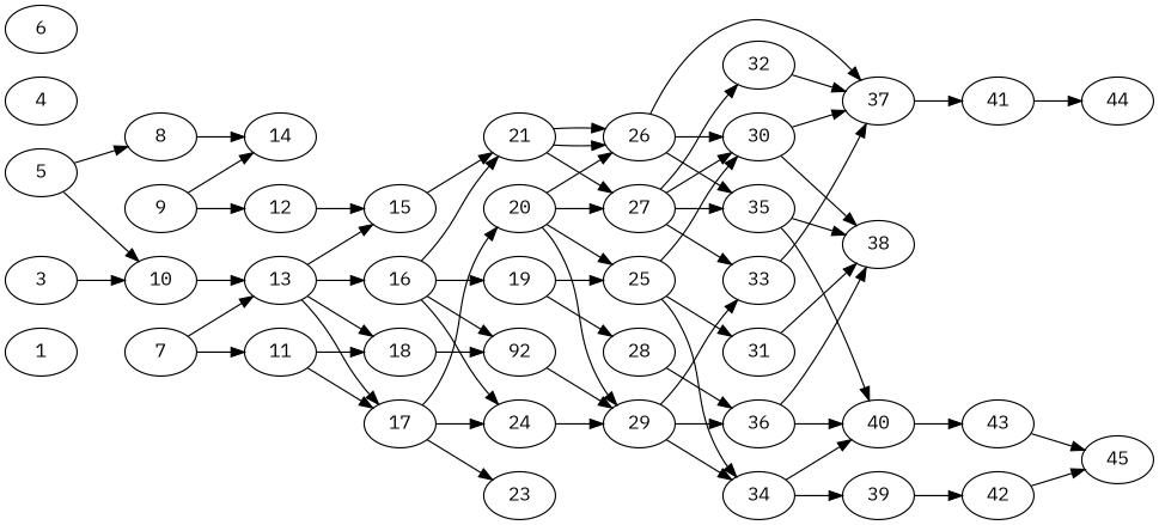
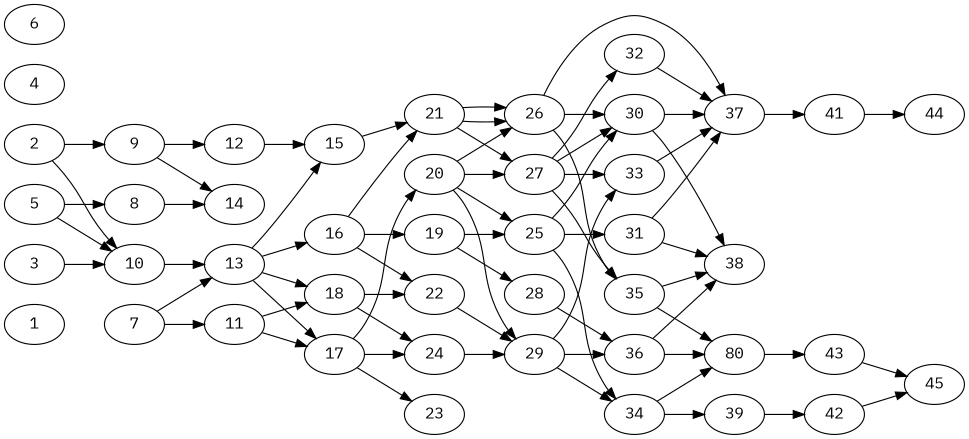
  digraph {
    fontname="IBM Plex Mono"
    rankdir=LR
    node [alpha=0.18 fontname="IBM Plex Mono"]
    edge [fontname="IBM Plex Mono"]
    1 [alpha=0.09 expect_size=6731776]
+   2 [alpha=0.07 expect_size=51549184]
    9 [alpha=0.10 expect_size=29320192]
    10 [alpha=0.11 expect_size=13802496]
    14 [alpha=0.03 expect_size=45983744]
    12 [alpha=0.19 expect_size=38637568]
    13 [expect_size=7794688]
    15 [alpha=0.20 expect_size=7267328]
    17 [expect_size=12563456]
    18 [alpha=0.13 expect_size=46705664]
    16 [alpha=0.08 expect_size=27560960]
    3 [alpha=0.16 expect_size=51743744]
    7 [alpha=0.14 expect_size=38672384]
    11 [alpha=0.07 expect_size=17906688]
    4 [alpha=0.04 expect_size=15902720]
    5 [alpha=0.09 expect_size=27781120]
    8 [alpha=0.01 expect_size=19300352]
    6 [alpha=0.14 expect_size=40302592]
    20 [alpha=0.10 expect_size=26553344]
    23 [alpha=0.03 expect_size=16480256]
    24 [expect_size=10896384]
-   22 [alpha=0.13 expect_size=19633152 label=92]
+   22 [alpha=0.13 expect_size=19633152]
    21 [alpha=0.02 expect_size=51343360]
    19 [alpha=0.20 expect_size=49111040]
    26 [alpha=0.03 expect_size=17400832]
    27 [alpha=0.16 expect_size=36841472]
    25 [alpha=0.03 expect_size=17552384]
    29 [alpha=0.06 expect_size=15850496]
    28 [alpha=0.16 expect_size=32763904]
    30 [alpha=0.20 expect_size=15376384]
    35 [alpha=0.09 expect_size=30861312]
    37 [alpha=0.16 expect_size=44549120]
    33 [alpha=0.06 expect_size=26830848]
    32 [alpha=0.11 expect_size=44153856]
    31 [expect_size=40042496]
    34 [alpha=0.17 expect_size=34575360]
    36 [alpha=0.11 expect_size=38227968]
    38 [expect_size=36068352]
    39 [alpha=0.19 expect_size=26846208]
-   40 [alpha=0.09 expect_size=40957952]
+   40 [alpha=0.09 expect_size=40957952 label=80]
    41 [alpha=0.19 expect_size=39779328]
    42 [alpha=0.14 expect_size=35975168]
    43 [alpha=0.15 expect_size=15754240]
    44 [expect_size=28855296]
    45 [alpha=0.06 expect_size=21648384]
+   2 -> 9
+   2 -> 10
    9 -> 14
    9 -> 12
    10 -> 13
    12 -> 15
    13 -> 15
    13 -> 17
    13 -> 18
    13 -> 16
    15 -> 21
    17 -> 20
    17 -> 23
    17 -> 24
-   16 -> 24
+   18 -> 24
    18 -> 22
    16 -> 22
    16 -> 21
    16 -> 19
    3 -> 10
    7 -> 13
    7 -> 11
    11 -> 17
    11 -> 18
    5 -> 10
    5 -> 8
    8 -> 14
    20 -> 26
    20 -> 27
    20 -> 25
    20 -> 29
    24 -> 29
    22 -> 29
    21 -> 26
    21 -> 26
    21 -> 27
    19 -> 25
    19 -> 28
    26 -> 30
    26 -> 35
    26 -> 37
    27 -> 30
    27 -> 35
    27 -> 33
    27 -> 32
    25 -> 30
    25 -> 31
    25 -> 34
    29 -> 33
    29 -> 34
    29 -> 36
    28 -> 36
    30 -> 37
    30 -> 38
    35 -> 38
    35 -> 40
    37 -> 41
    33 -> 37
    32 -> 37
+   31 -> 37
    31 -> 38
    34 -> 39
    34 -> 40
    36 -> 38
    36 -> 40
    39 -> 42
    40 -> 43
    41 -> 44
    42 -> 45
    43 -> 45
  }
